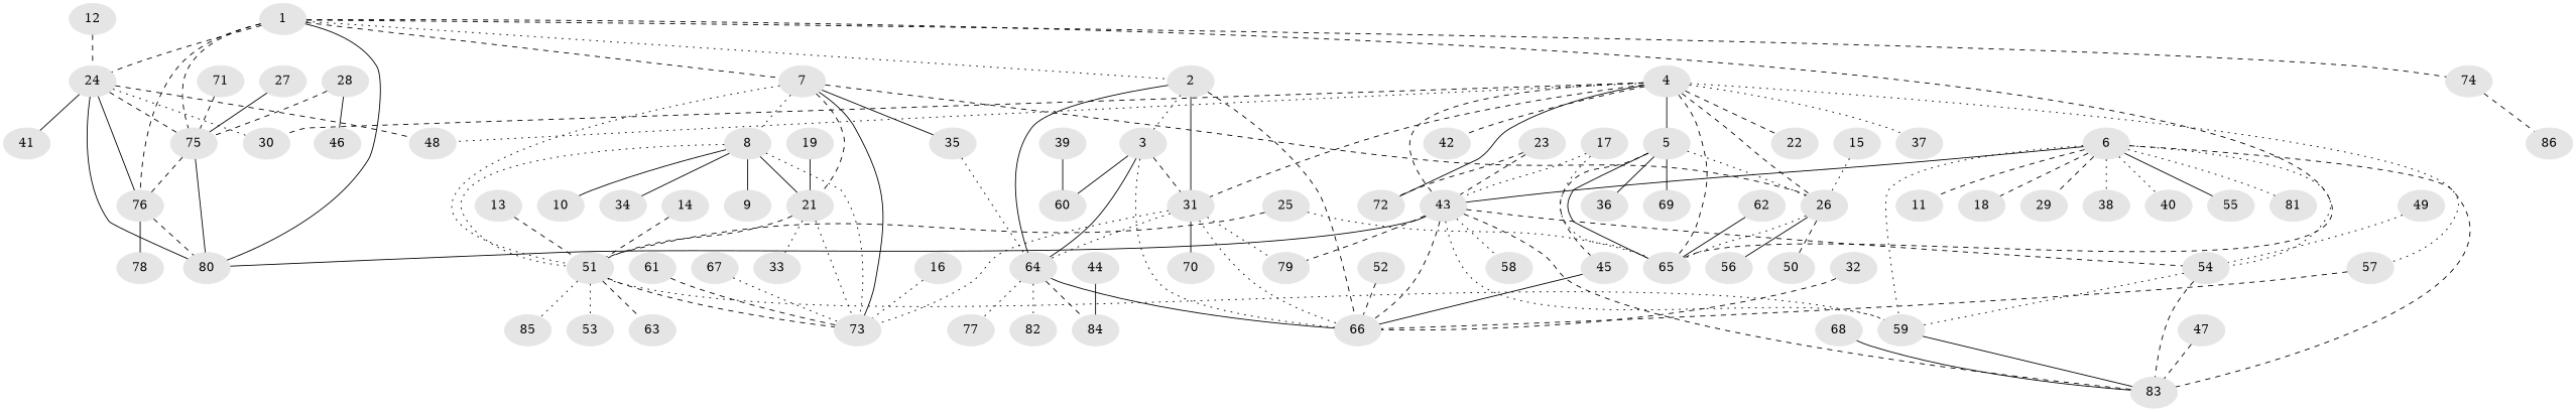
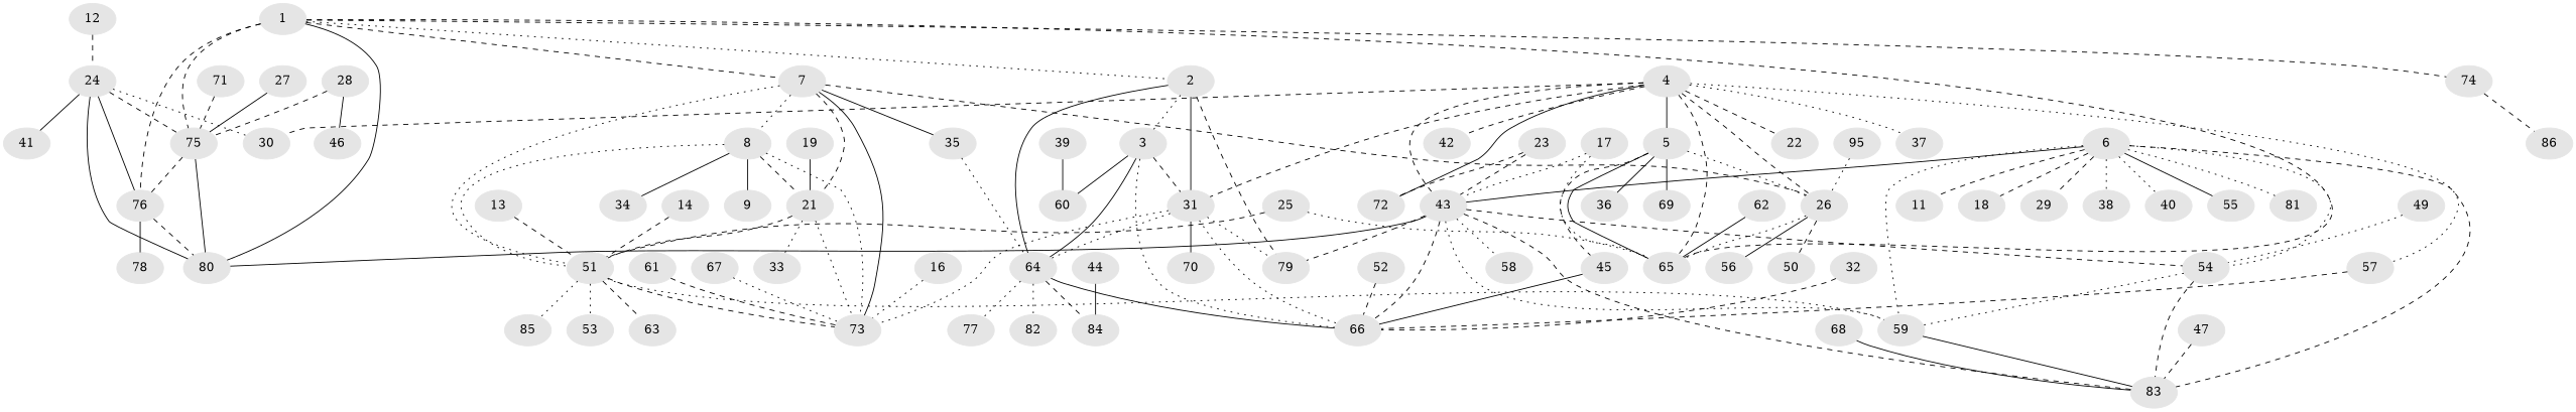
  graph {
    node [color=gray90 style=filled]
    edge [style=dashed weight=1.0]
    1
    2
    7
    24
    65
    74
    75
    76
    80
    3
    31
    64
    66
    26
    8
    21
    35
    51
    73
    30
-   48
    41
    86
    78
    60
    70
    79
    84
    77
    82
    4
    5
    22
    37
    42
    43
    57
    72
    36
    45
    69
    50
    56
    54
    59
    83
    58
    6
    11
    18
    29
    38
    40
    55
    81
    9
-   10
    34
    33
    53
    63
    85
    12
    13
    14
-   15
+   15 [label=95]
    16
    17
    19
    23
    25
    27
    28
    46
    32
    39
    44
    47
    49
    52
    61
    62
    67
    68
    71
    1 -- 2 [style=dotted]
    1 -- 7
-   1 -- 24 [weight=2.0]
    1 -- 65
    1 -- 74
    1 -- 75 [weight=2.0]
    1 -- 76 [weight=2.0]
    1 -- 80 [style=solid weight=2.0]
    2 -- 3 [style=dotted weight=2.0]
    2 -- 31 [style=solid weight=2.0]
    2 -- 64 [style=solid weight=2.0]
-   2 -- 66 [weight=2.0]
+   2 -- 79 [weight=2.0]
    7 -- 26
    7 -- 8 [style=dotted weight=2.0]
    7 -- 21
    7 -- 35 [style=solid]
    7 -- 51 [style=dotted]
    7 -- 73 [style=solid]
    24 -- 75
    24 -- 76 [style=solid]
    24 -- 80 [style=solid]
    24 -- 30 [style=dotted]
-   24 -- 48
    24 -- 41 [style=solid]
    74 -- 86
    75 -- 76
    75 -- 80 [style=solid]
    76 -- 80
    76 -- 78 [style=solid]
    3 -- 31
    3 -- 64 [style=solid]
    3 -- 66 [style=dotted]
    3 -- 60 [style=solid]
    31 -- 64 [style=dotted]
    31 -- 66 [style=dotted]
    31 -- 73 [style=dotted]
    31 -- 70 [style=solid]
    31 -- 79 [style=dotted]
    64 -- 66 [style=solid]
    64 -- 84
    64 -- 77 [style=dotted]
    64 -- 82 [style=dotted]
    26 -- 65 [style=dotted]
    26 -- 50
    26 -- 56 [style=solid]
-   8 -- 21 [style=solid weight=2.0]
+   8 -- 21 [weight=2.0]
    8 -- 51 [style=dotted weight=2.0]
    8 -- 73 [style=dotted weight=2.0]
    8 -- 9 [style=solid]
-   8 -- 10 [style=solid]
    8 -- 34 [style=solid]
    21 -- 51
    21 -- 73 [style=dotted]
    21 -- 33 [style=dotted]
    35 -- 64 [style=dotted]
    51 -- 73
    51 -- 59 [style=dotted]
    51 -- 53 [style=dotted]
    51 -- 63
    51 -- 85 [style=dotted]
    4 -- 65 [weight=2.0]
    4 -- 31
    4 -- 26 [weight=2.0]
    4 -- 30
-   4 -- 48 [style=dotted]
    4 -- 5 [style=solid weight=4.0]
    4 -- 22
    4 -- 37 [style=dotted]
    4 -- 42
    4 -- 43
    4 -- 57 [style=dotted]
    4 -- 72 [style=solid]
    5 -- 65 [style=solid weight=2.0]
    5 -- 26 [style=dotted weight=2.0]
    5 -- 36 [style=solid]
    5 -- 45
    5 -- 69 [style=solid]
    43 -- 80 [style=solid]
    43 -- 66
    43 -- 79
    43 -- 54
    43 -- 59 [style=dotted]
    43 -- 83
    43 -- 58 [style=dotted]
    57 -- 66
    45 -- 66 [style=solid]
    54 -- 59 [style=dotted]
    54 -- 83
    59 -- 83 [style=solid]
    6 -- 43 [style=solid weight=2.0]
    6 -- 54 [style=dotted weight=2.0]
    6 -- 59 [style=dotted weight=2.0]
    6 -- 83 [weight=2.0]
    6 -- 11
    6 -- 18
    6 -- 29
    6 -- 38 [style=dotted]
    6 -- 40 [style=dotted]
    6 -- 55 [style=solid]
    6 -- 81 [style=dotted]
    12 -- 24
    13 -- 51
    14 -- 51
    15 -- 26 [style=dotted]
    16 -- 73 [style=dotted]
    17 -- 65 [style=dotted]
    17 -- 43 [style=dotted]
    19 -- 21 [style=solid]
    23 -- 43
    23 -- 72
    25 -- 65 [style=dotted]
    25 -- 51
    27 -- 75 [style=solid]
    28 -- 75
    28 -- 46 [style=solid]
    32 -- 66
    39 -- 60 [style=solid]
    44 -- 84 [style=solid]
    47 -- 83
    49 -- 54 [style=dotted]
    52 -- 66
    61 -- 73
    62 -- 65 [style=solid]
    67 -- 73 [style=dotted]
    68 -- 83 [style=solid]
    71 -- 75
  }
